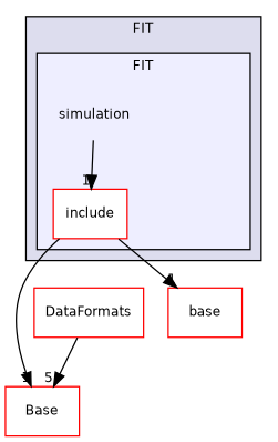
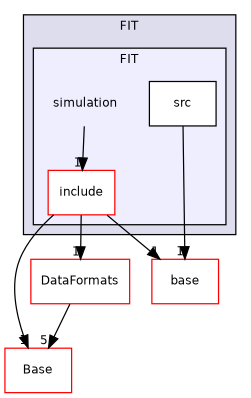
  digraph {
    compound=true
    node [fontname=Helvetica fontsize=10 shape=box color=red]
    edge [headlabel=1 labeldistance=1.5 labelfontname=Helvetica labelfontsize=10]
    n1 [label=simulation shape=plaintext color=""]
    n2 [fillcolor=white label=include style=filled]
+   n3 [color=black fillcolor=white label=src style=filled]
    n4 [label=Base]
    n5 [label=base]
    n6 [label=DataFormats]
    subgraph cluster_1 {
      bgcolor="#ddddee"
      fontname=Helvetica
      fontsize=10
      label=FIT
      pencolor=black
      subgraph cluster_2 {
        bgcolor="#eeeeff"
        fontname=Helvetica
        fontsize=10
        label=FIT
        pencolor=black
        n1
        n2
+       n3
      }
    }
    n1 -> n2
    n2 -> n4
    n2 -> n5
+   n2 -> n6
+   n3 -> n5
    n6 -> n4 [headlabel=5]
  }
